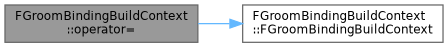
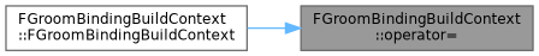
  digraph {
    rankdir=LR
    node [fontname=Helvetica fontsize=10 shape=box style=filled]
    n1 [color=gray40 fillcolor=grey60 fontcolor=black height=0.2 label="FGroomBindingBuildContext\l::operator=" width=0.4]
    n2 [color=grey40 fillcolor=white height=0.2 label="FGroomBindingBuildContext\l::FGroomBindingBuildContext" width=0.4]
-   n1 -> n2 [color=steelblue1 fontname=Helvetica fontsize=10 labelfontname=Helvetica labelfontsize=10 style=solid]
+   n2 -> n1 [color=steelblue1 fontname=Helvetica fontsize=10 labelfontname=Helvetica labelfontsize=10 style=solid]
  }
